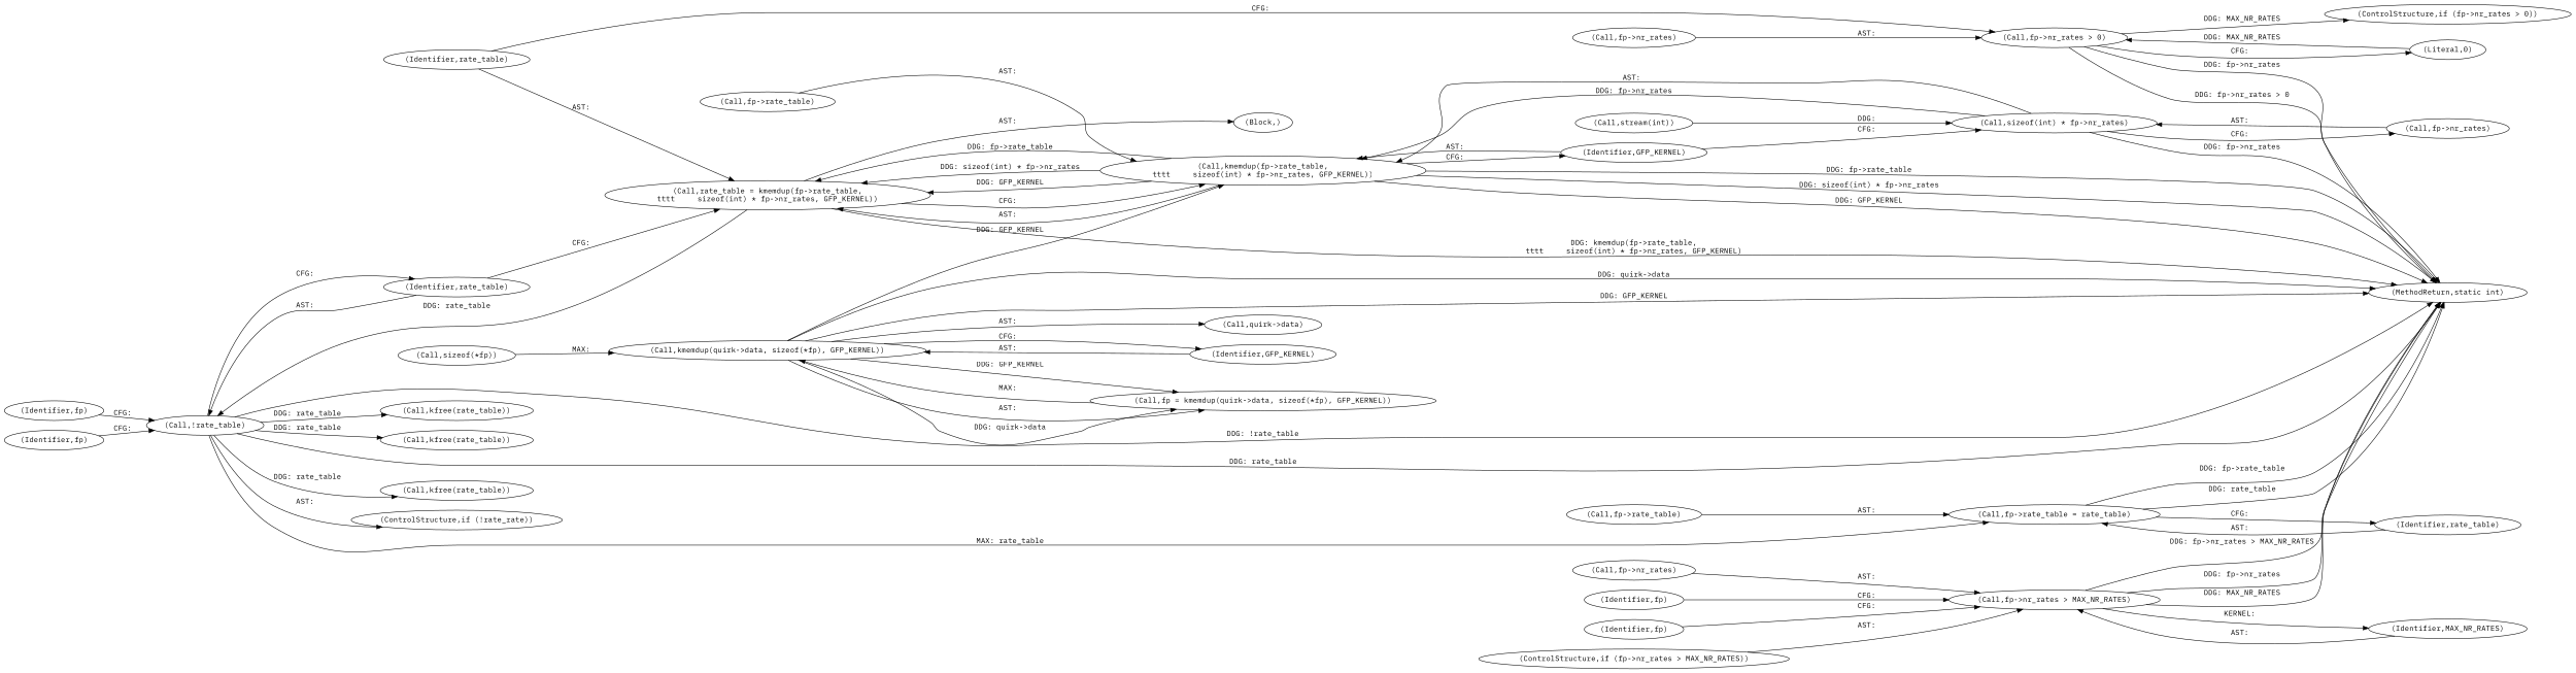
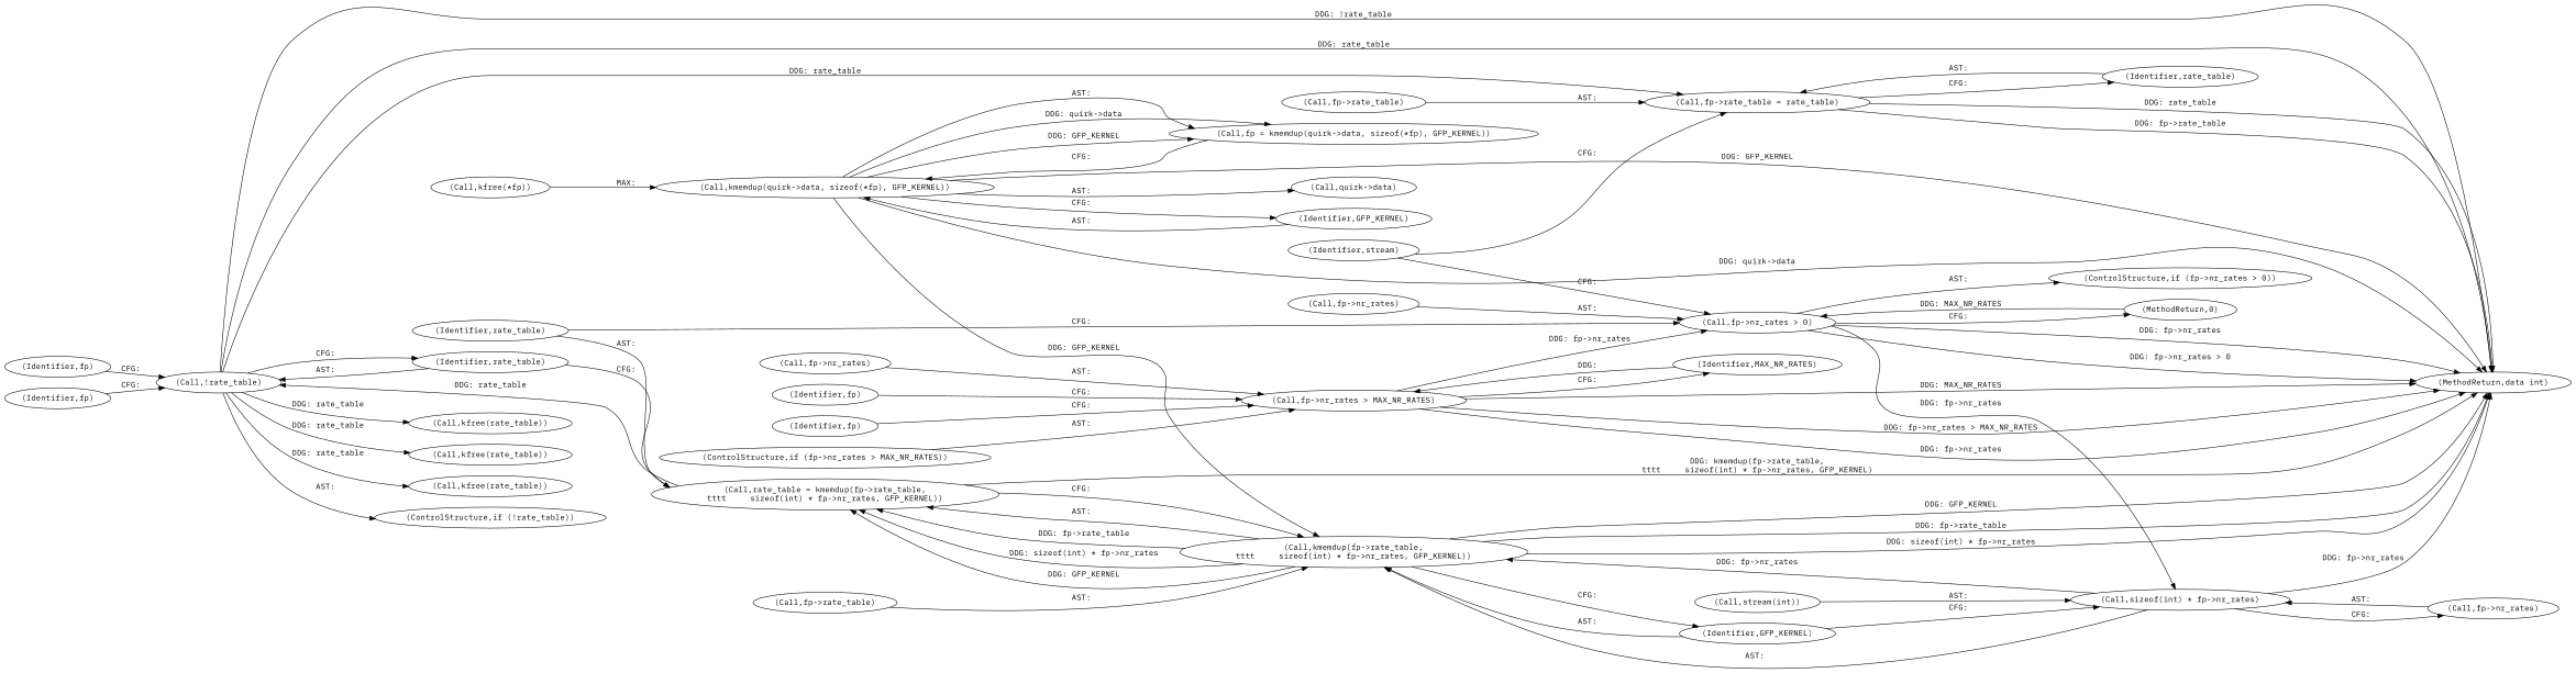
  digraph {
    fontname="IBM Plex Mono"
    rankdir=LR
    node [fontname="IBM Plex Mono"]
    edge [fontname="IBM Plex Mono"]
    n1 [label="(Call,fp->rate_table = rate_table)"]
-   n2 [label="(MethodReturn,static int)"]
+   n2 [label="(MethodReturn,data int)"]
    n3 [label="(Identifier,rate_table)"]
-   n4 [label="(Block,)"]
    n5 [label="(Call,!rate_table)"]
    n6 [label="(Call,kfree(rate_table))"]
    n7 [label="(Call,kfree(rate_table))"]
    n8 [label="(Identifier,rate_table)"]
    n9 [label="(Call,kfree(rate_table))"]
-   n10 [label="(ControlStructure,if (!rate_rate))"]
+   n10 [label="(ControlStructure,if (!rate_table))"]
    n11 [label="(Call,rate_table = kmemdup(fp->rate_table,\n\t\t\t\t     sizeof(int) * fp->nr_rates, GFP_KERNEL))"]
    n12 [label="(Call,kmemdup(fp->rate_table,\n\t\t\t\t     sizeof(int) * fp->nr_rates, GFP_KERNEL))"]
    n13 [label="(Identifier,GFP_KERNEL)"]
    n14 [label="(Call,sizeof(int) * fp->nr_rates)"]
    n15 [label="(Call,fp->nr_rates)"]
    n16 [label="(Call,fp->nr_rates > 0)"]
    n17 [label="(ControlStructure,if (fp->nr_rates > 0))"]
-   n18 [label="(Literal,0)"]
+   n18 [label="(MethodReturn,0)"]
    n19 [label="(Call,fp->nr_rates > MAX_NR_RATES)"]
    n20 [label="(Identifier,MAX_NR_RATES)"]
    n21 [label="(ControlStructure,if (fp->nr_rates > MAX_NR_RATES))"]
    n22 [label="(Call,kmemdup(quirk->data, sizeof(*fp), GFP_KERNEL))"]
    n23 [label="(Identifier,GFP_KERNEL)"]
    n24 [label="(Call,fp = kmemdup(quirk->data, sizeof(*fp), GFP_KERNEL))"]
    n25 [label="(Call,quirk->data)"]
-   n26 [label="(Call,sizeof(*fp))"]
+   n26 [label="(Call,kfree(*fp))"]
    n27 [label="(Call,fp->rate_table)"]
    n28 [label="(Identifier,fp)"]
    n29 [label="(Identifier,fp)"]
    n30 [label="(Call,fp->rate_table)"]
    n31 [label="(Call,stream(int))"]
    n32 [label="(Call,fp->nr_rates)"]
    n33 [label="(Identifier,fp)"]
    n34 [label="(Call,fp->nr_rates)"]
    n35 [label="(Identifier,rate_table)"]
+   n36 [label="(Identifier,stream)"]
    n37 [label="(Identifier,fp)"]
    n1 -> n2 [label="DDG: rate_table"]
    n1 -> n2 [label="DDG: fp->rate_table"]
    n1 -> n3 [label="CFG: "]
    n3 -> n1 [label="AST: "]
-   n5 -> n1 [label="MAX: rate_table"]
+   n5 -> n1 [label="DDG: rate_table"]
    n5 -> n2 [label="DDG: !rate_table"]
    n5 -> n2 [label="DDG: rate_table"]
    n5 -> n6 [label="DDG: rate_table"]
    n5 -> n7 [label="DDG: rate_table"]
    n5 -> n8 [label="CFG: "]
    n5 -> n9 [label="DDG: rate_table"]
    n5 -> n10 [label="AST: "]
    n8 -> n5 [label="AST: "]
    n8 -> n11 [label="CFG: "]
    n11 -> n2 [label="DDG: kmemdup(fp->rate_table,\n\t\t\t\t     sizeof(int) * fp->nr_rates, GFP_KERNEL)"]
-   n11 -> n4 [label="AST: "]
    n11 -> n5 [label="DDG: rate_table"]
    n11 -> n12 [label="CFG: "]
    n12 -> n2 [label="DDG: fp->rate_table"]
    n12 -> n2 [label="DDG: sizeof(int) * fp->nr_rates"]
    n12 -> n2 [label="DDG: GFP_KERNEL"]
    n12 -> n11 [label="AST: "]
    n12 -> n11 [label="DDG: fp->rate_table"]
    n12 -> n11 [label="DDG: sizeof(int) * fp->nr_rates"]
    n12 -> n11 [label="DDG: GFP_KERNEL"]
    n12 -> n13 [label="CFG: "]
    n13 -> n12 [label="AST: "]
    n13 -> n14 [label="CFG: "]
    n14 -> n2 [label="DDG: fp->nr_rates"]
    n14 -> n12 [label="AST: "]
    n14 -> n12 [label="DDG: fp->nr_rates"]
    n14 -> n15 [label="CFG: "]
    n15 -> n14 [label="AST: "]
    n16 -> n2 [label="DDG: fp->nr_rates"]
    n16 -> n2 [label="DDG: fp->nr_rates > 0"]
-   n16 -> n17 [label="DDG: MAX_NR_RATES"]
+   n16 -> n14 [label="DDG: fp->nr_rates"]
+   n16 -> n17 [label="AST: "]
    n16 -> n18 [label="CFG: "]
    n18 -> n16 [label="DDG: MAX_NR_RATES"]
    n19 -> n2 [label="DDG: MAX_NR_RATES"]
    n19 -> n2 [label="DDG: fp->nr_rates > MAX_NR_RATES"]
    n19 -> n2 [label="DDG: fp->nr_rates"]
-   n19 -> n20 [label="KERNEL: "]
-   n20 -> n19 [label="AST: "]
+   n19 -> n16 [label="DDG: fp->nr_rates"]
+   n19 -> n20 [label="CFG: "]
+   n20 -> n19 [label="DDG: "]
    n21 -> n19 [label="AST: "]
    n22 -> n2 [label="DDG: quirk->data"]
    n22 -> n2 [label="DDG: GFP_KERNEL"]
    n22 -> n12 [label="DDG: GFP_KERNEL"]
    n22 -> n23 [label="CFG: "]
    n22 -> n24 [label="AST: "]
    n22 -> n24 [label="DDG: quirk->data"]
    n22 -> n24 [label="DDG: GFP_KERNEL"]
    n22 -> n25 [label="AST: "]
    n23 -> n22 [label="AST: "]
-   n24 -> n22 [label="MAX: "]
+   n24 -> n22 [label="CFG: "]
    n26 -> n22 [label="MAX: "]
    n27 -> n12 [label="AST: "]
    n28 -> n5 [label="CFG: "]
    n29 -> n5 [label="CFG: "]
    n30 -> n1 [label="AST: "]
-   n31 -> n14 [label="DDG: "]
+   n31 -> n14 [label="AST: "]
    n32 -> n19 [label="AST: "]
    n33 -> n19 [label="CFG: "]
    n34 -> n16 [label="AST: "]
    n35 -> n11 [label="AST: "]
    n35 -> n16 [label="CFG: "]
+   n36 -> n1 [label="CFG: "]
+   n36 -> n16 [label="CFG: "]
    n37 -> n19 [label="CFG: "]
  }
